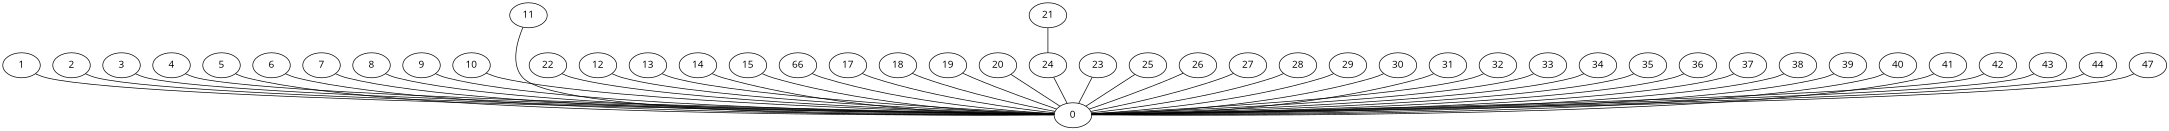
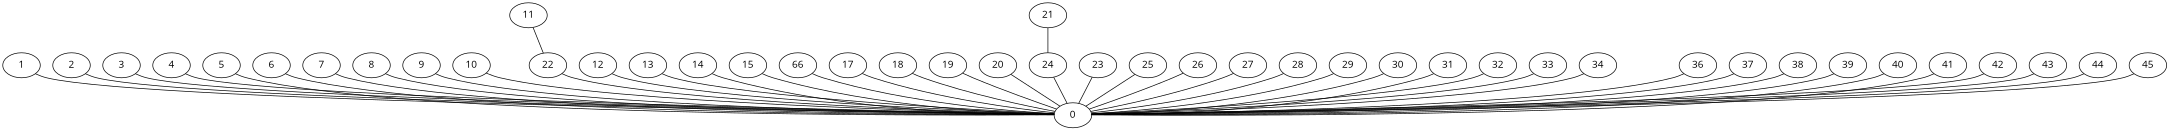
  graph {
    fontname="Open Sans"
    node [fontname="Open Sans"]
    edge [fontname="Open Sans"]
    1
    0
    2
    3
    4
    5
    6
    7
    8
    9
    10
    11
    12
    13
    14
    15
    n17 [label=66]
    17
    18
    19
    20
    21
    24
    22
    23
    25
    26
    27
    28
    29
    30
    31
    32
    33
    34
-   35
    36
    37
    38
    39
    40
    41
    42
    43
    44
-   45 [label=47]
+   45
    1 -- 0
    2 -- 0
    3 -- 0
    4 -- 0
    5 -- 0
    6 -- 0
    7 -- 0
    8 -- 0
    9 -- 0
    10 -- 0
-   11 -- 0
+   11 -- 22
    12 -- 0
    13 -- 0
    14 -- 0
    15 -- 0
    n17 -- 0
    17 -- 0
    18 -- 0
    19 -- 0
    20 -- 0
    21 -- 24
    24 -- 0
    22 -- 0
    23 -- 0
    25 -- 0
    26 -- 0
    27 -- 0
    28 -- 0
    29 -- 0
    30 -- 0
    31 -- 0
    32 -- 0
    33 -- 0
    34 -- 0
-   35 -- 0
    36 -- 0
    37 -- 0
    38 -- 0
    39 -- 0
    40 -- 0
    41 -- 0
    42 -- 0
    43 -- 0
    44 -- 0
    45 -- 0
  }
